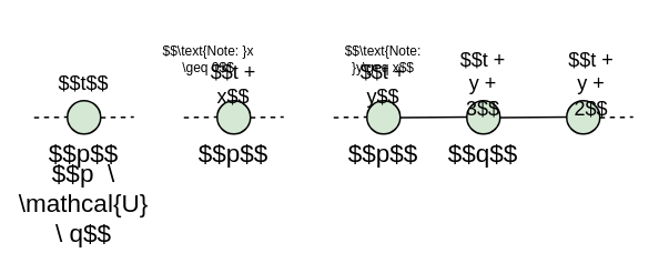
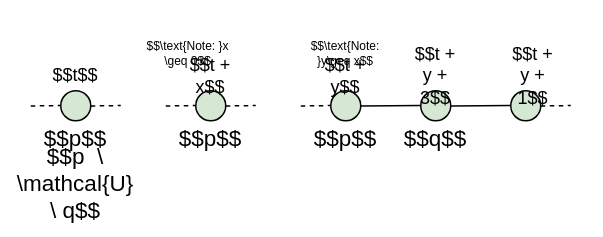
  <mxCell id="0" />
  <mxCell id="1" parent="0" />
  <mxCell id="2" value="$$p&amp;nbsp; \ \mathcal{U} \ q$$" style="text;html=1;strokeColor=none;fillColor=none;align=center;verticalAlign=middle;whiteSpace=wrap;rounded=0;fontSize=15;" vertex="1" parent="1"><mxGeometry x="35" y="106" width="30" height="30" as="geometry" /></mxCell>
  <mxCell id="3" value="$$\text{Note: }x \geq 0$$" style="text;html=1;strokeColor=none;fillColor=none;align=center;verticalAlign=middle;whiteSpace=wrap;rounded=0;fontSize=8;" vertex="1" parent="1"><mxGeometry x="95" y="20" width="60" height="30" as="geometry" /></mxCell>
  <mxCell id="4" value="" style="ellipse;whiteSpace=wrap;html=1;aspect=fixed;fillColor=#d5e8d4;strokeColor=#000000;strokeWidth=1;" vertex="1" parent="1"><mxGeometry x="130" y="60" width="20" height="20" as="geometry" /></mxCell>
  <mxCell id="5" value="$$t + x$$" style="text;html=1;strokeColor=none;fillColor=none;align=center;verticalAlign=middle;whiteSpace=wrap;rounded=0;" vertex="1" parent="1"><mxGeometry x="125" y="40" width="30" height="20" as="geometry" /></mxCell>
  <mxCell id="6" value="" style="ellipse;whiteSpace=wrap;html=1;aspect=fixed;fillColor=#d5e8d4;strokeColor=#000000;strokeWidth=1;" vertex="1" parent="1"><mxGeometry x="220" y="60" width="20" height="20" as="geometry" /></mxCell>
  <mxCell id="7" value="" style="endArrow=none;html=1;rounded=0;" edge="1" parent="1"><mxGeometry width="50" height="50" relative="1" as="geometry"><mxPoint x="240" y="70.14" as="sourcePoint" /><mxPoint x="280" y="69.85" as="targetPoint" /></mxGeometry></mxCell>
  <mxCell id="8" value="$$p$$" style="text;html=1;strokeColor=none;fillColor=none;align=center;verticalAlign=middle;whiteSpace=wrap;rounded=0;fontSize=15;" vertex="1" parent="1"><mxGeometry x="215" y="76" width="30" height="30" as="geometry" /></mxCell>
  <mxCell id="9" value="" style="endArrow=none;html=1;rounded=0;dashed=1;" edge="1" parent="1"><mxGeometry width="50" height="50" relative="1" as="geometry"><mxPoint x="110" y="70.15" as="sourcePoint" /><mxPoint x="130" y="69.86" as="targetPoint" /></mxGeometry></mxCell>
  <mxCell id="10" value="$$p$$" style="text;html=1;strokeColor=none;fillColor=none;align=center;verticalAlign=middle;whiteSpace=wrap;rounded=0;fontSize=15;" vertex="1" parent="1"><mxGeometry x="125" y="76" width="30" height="30" as="geometry" /></mxCell>
  <mxCell id="11" value="" style="endArrow=none;html=1;rounded=0;dashed=1;" edge="1" parent="1"><mxGeometry width="50" height="50" relative="1" as="geometry"><mxPoint x="150" y="70.14" as="sourcePoint" /><mxPoint x="170" y="69.85" as="targetPoint" /></mxGeometry></mxCell>
  <mxCell id="12" value="" style="endArrow=none;html=1;rounded=0;dashed=1;" edge="1" parent="1"><mxGeometry width="50" height="50" relative="1" as="geometry"><mxPoint x="200" y="70.14" as="sourcePoint" /><mxPoint x="220" y="69.85" as="targetPoint" /></mxGeometry></mxCell>
  <mxCell id="13" value="$$q$$" style="text;html=1;strokeColor=none;fillColor=none;align=center;verticalAlign=middle;whiteSpace=wrap;rounded=0;fontSize=15;" vertex="1" parent="1"><mxGeometry x="275" y="76" width="30" height="30" as="geometry" /></mxCell>
  <mxCell id="14" value="" style="ellipse;whiteSpace=wrap;html=1;aspect=fixed;fillColor=#d5e8d4;strokeColor=#000000;strokeWidth=1;" vertex="1" parent="1"><mxGeometry x="280" y="60" width="20" height="20" as="geometry" /></mxCell>
  <mxCell id="15" value="" style="endArrow=none;html=1;rounded=0;" edge="1" parent="1"><mxGeometry width="50" height="50" relative="1" as="geometry"><mxPoint x="300" y="70.14" as="sourcePoint" /><mxPoint x="340" y="69.85" as="targetPoint" /></mxGeometry></mxCell>
  <mxCell id="16" value="" style="ellipse;whiteSpace=wrap;html=1;aspect=fixed;fillColor=#d5e8d4;strokeColor=#000000;strokeWidth=1;" vertex="1" parent="1"><mxGeometry x="340" y="60" width="20" height="20" as="geometry" /></mxCell>
  <mxCell id="17" value="" style="endArrow=none;html=1;rounded=0;dashed=1;" edge="1" parent="1"><mxGeometry width="50" height="50" relative="1" as="geometry"><mxPoint x="360" y="70.14" as="sourcePoint" /><mxPoint x="380" y="69.85" as="targetPoint" /></mxGeometry></mxCell>
  <mxCell id="18" value="$$t + y$$" style="text;html=1;strokeColor=none;fillColor=none;align=center;verticalAlign=middle;whiteSpace=wrap;rounded=0;" vertex="1" parent="1"><mxGeometry x="215" y="40" width="30" height="20" as="geometry" /></mxCell>
  <mxCell id="19" value="$$t + y + 3$$" style="text;html=1;strokeColor=none;fillColor=none;align=center;verticalAlign=middle;whiteSpace=wrap;rounded=0;" vertex="1" parent="1"><mxGeometry x="275" y="40" width="30" height="20" as="geometry" /></mxCell>
- <mxCell id="20" value="$$t + y + 2$$" style="text;html=1;strokeColor=none;fillColor=none;align=center;verticalAlign=middle;whiteSpace=wrap;rounded=0;" vertex="1" parent="1"><mxGeometry x="340" y="40" width="30" height="20" as="geometry" /></mxCell>
+ <mxCell id="20" value="$$t + y + 1$$" style="text;html=1;strokeColor=none;fillColor=none;align=center;verticalAlign=middle;whiteSpace=wrap;rounded=0;" vertex="1" parent="1"><mxGeometry x="340" y="40" width="30" height="20" as="geometry" /></mxCell>
  <mxCell id="21" value="" style="ellipse;whiteSpace=wrap;html=1;aspect=fixed;fillColor=#d5e8d4;strokeColor=#000000;strokeWidth=1;" vertex="1" parent="1"><mxGeometry x="40" y="60" width="20" height="20" as="geometry" /></mxCell>
  <mxCell id="22" value="$$t$$" style="text;html=1;strokeColor=none;fillColor=none;align=center;verticalAlign=middle;whiteSpace=wrap;rounded=0;" vertex="1" parent="1"><mxGeometry x="35" y="40" width="30" height="20" as="geometry" /></mxCell>
  <mxCell id="23" value="" style="endArrow=none;html=1;rounded=0;dashed=1;" edge="1" parent="1"><mxGeometry width="50" height="50" relative="1" as="geometry"><mxPoint x="20" y="70.15" as="sourcePoint" /><mxPoint x="40" y="69.86" as="targetPoint" /></mxGeometry></mxCell>
  <mxCell id="24" value="$$p$$" style="text;html=1;strokeColor=none;fillColor=none;align=center;verticalAlign=middle;whiteSpace=wrap;rounded=0;fontSize=15;" vertex="1" parent="1"><mxGeometry x="35" y="76" width="30" height="30" as="geometry" /></mxCell>
  <mxCell id="25" value="" style="endArrow=none;html=1;rounded=0;dashed=1;" edge="1" parent="1"><mxGeometry width="50" height="50" relative="1" as="geometry"><mxPoint x="60" y="70.14" as="sourcePoint" /><mxPoint x="80" y="69.85" as="targetPoint" /></mxGeometry></mxCell>
  <mxCell id="26" value="$$\text{Note: }y\geq x$$" style="text;html=1;strokeColor=none;fillColor=none;align=center;verticalAlign=middle;whiteSpace=wrap;rounded=0;fontSize=8;" vertex="1" parent="1"><mxGeometry x="200" y="20" width="60" height="30" as="geometry" /></mxCell>
